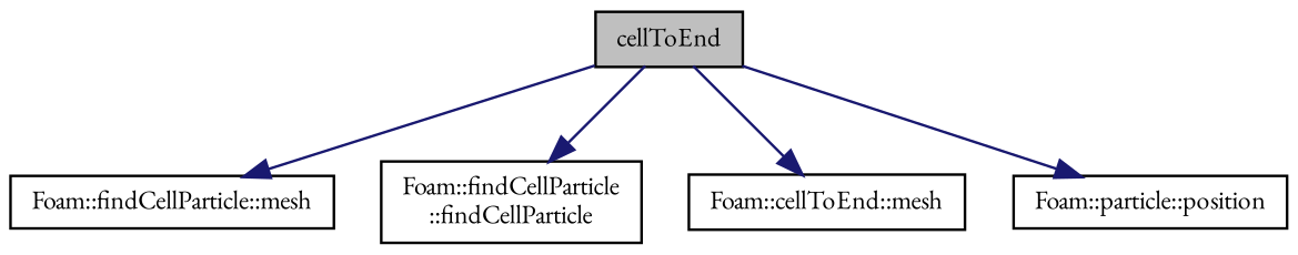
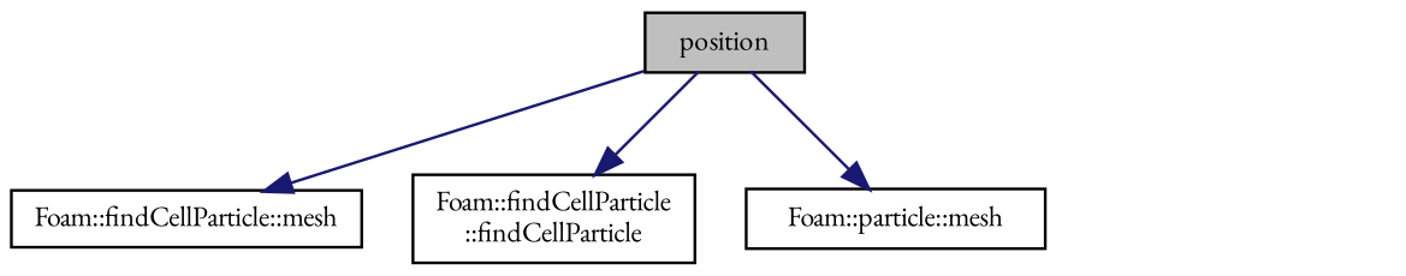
  digraph {
    fontname="EB Garamond"
    rankdir=TB
    node [color=black fontname="EB Garamond" fontsize=10 shape=record]
    edge [color=midnightblue fontname="EB Garamond" fontsize=10 labelfontname=FreeSans labelfontsize=10 style=solid]
-   n1 [fillcolor=grey75 fontcolor=black height=0.2 label=cellToEnd style=filled width=0.4]
+   n1 [fillcolor=grey75 fontcolor=black height=0.2 label=position style=filled width=0.4]
    n2 [height=0.2 label="Foam::findCellParticle::mesh" width=0.4]
    n3 [height=0.2 label="Foam::findCellParticle\l::findCellParticle" width=0.4]
-   n4 [height=0.2 label="Foam::cellToEnd::mesh" width=0.4]
-   n5 [height=0.2 label="Foam::particle::position" width=0.4]
+   n4 [height=0.2 label="Foam::particle::mesh" width=0.4]
    n1 -> n2
    n1 -> n3
    n1 -> n4
-   n1 -> n5
  }
